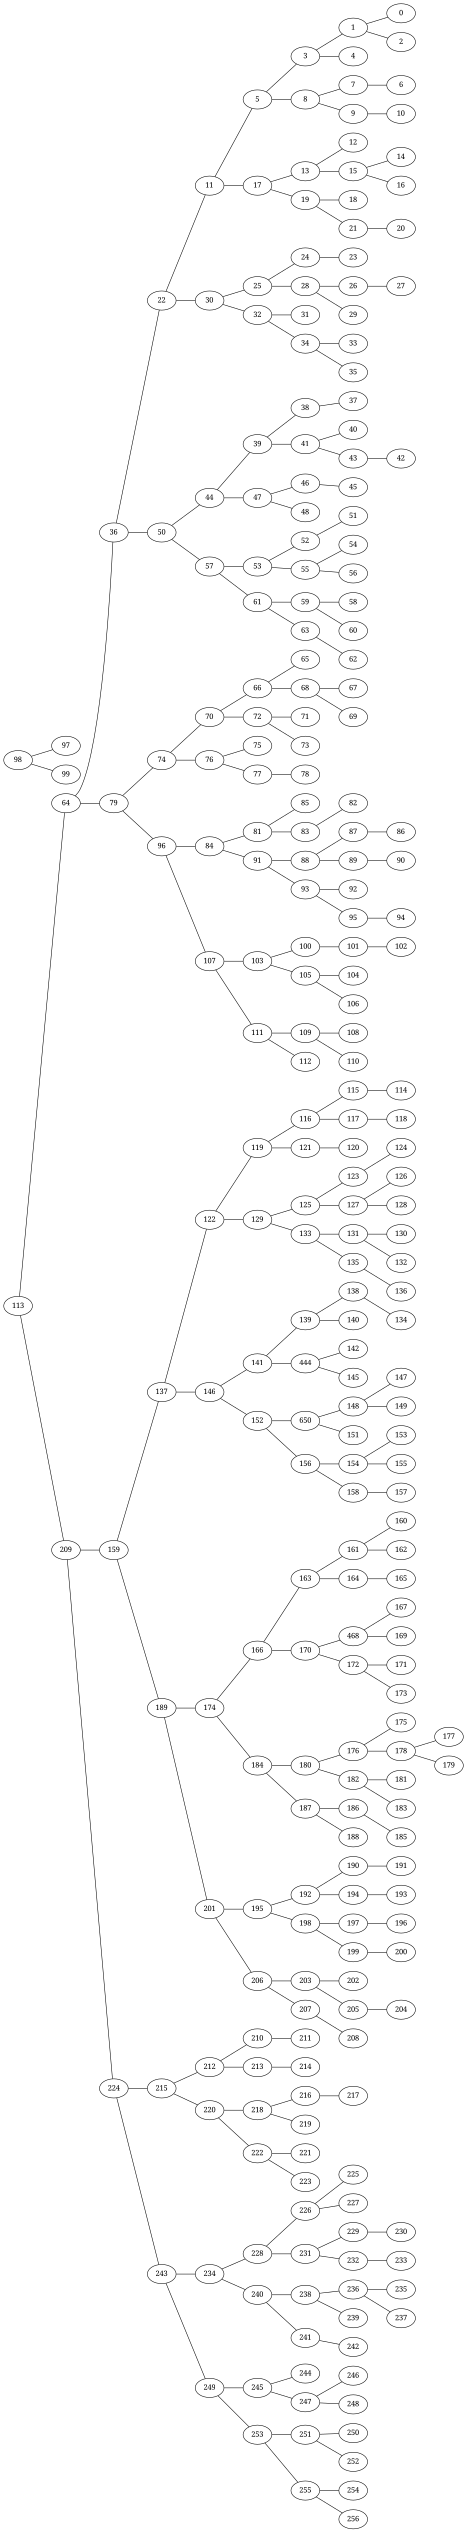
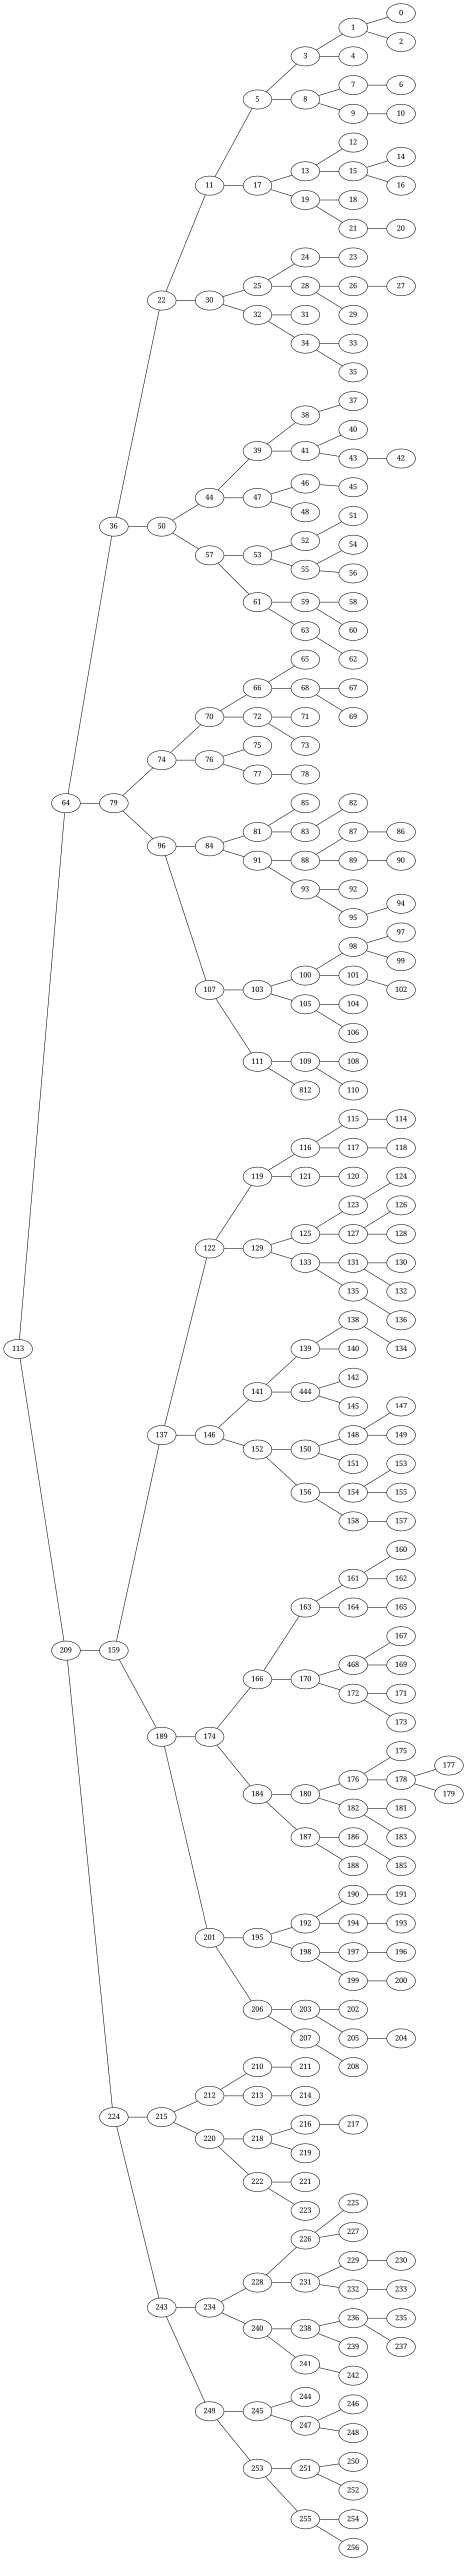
  graph {
    fontname="Noto Serif"
    rankdir=LR
    node [fontname="Noto Serif"]
    edge [fontname="Noto Serif"]
    n1 [label=113]
    n2 [label=64]
    n3 [label=209]
    n4 [label=36]
    n5 [label=79]
    n6 [label=159]
    n7 [label=224]
    n8 [label=22]
    n9 [label=50]
    n10 [label=74]
    n11 [label=96]
    n12 [label=11]
    n13 [label=30]
    n14 [label=44]
    n15 [label=57]
    n16 [label=5]
    n17 [label=17]
    n18 [label=25]
    n19 [label=32]
    n20 [label=3]
    n21 [label=8]
    n22 [label=13]
    n23 [label=19]
    n24 [label=1]
    n25 [label=4]
    n26 [label=7]
    n27 [label=9]
    n28 [label=0]
    n29 [label=2]
    n30 [label=6]
    n31 [label=10]
    n32 [label=12]
    n33 [label=15]
    n34 [label=18]
    n35 [label=21]
    n36 [label=14]
    n37 [label=16]
    n38 [label=20]
    n39 [label=24]
    n40 [label=28]
    n41 [label=31]
    n42 [label=34]
    n43 [label=23]
    n44 [label=26]
    n45 [label=29]
    n46 [label=27]
    n47 [label=33]
    n48 [label=35]
    n49 [label=39]
    n50 [label=47]
    n51 [label=53]
    n52 [label=61]
    n53 [label=38]
    n54 [label=41]
    n55 [label=46]
    n56 [label=48]
    n57 [label=37]
    n58 [label=40]
    n59 [label=43]
    n60 [label=42]
    n61 [label=45]
    n62 [label=52]
    n63 [label=55]
    n64 [label=59]
    n65 [label=63]
    n66 [label=51]
    n67 [label=54]
    n68 [label=56]
    n69 [label=58]
    n70 [label=60]
    n71 [label=62]
    n72 [label=70]
    n73 [label=76]
    n74 [label=84]
    n75 [label=107]
    n76 [label=66]
    n77 [label=72]
    n78 [label=75]
    n79 [label=77]
    n80 [label=65]
    n81 [label=68]
    n82 [label=71]
    n83 [label=73]
    n84 [label=67]
    n85 [label=69]
    n86 [label=78]
    n87 [label=81]
    n88 [label=91]
    n89 [label=103]
    n90 [label=111]
    n91 [label=85]
    n92 [label=83]
    n93 [label=88]
    n94 [label=93]
    n95 [label=82]
    n96 [label=87]
    n97 [label=89]
    n98 [label=92]
    n99 [label=95]
    n100 [label=86]
    n101 [label=90]
    n102 [label=94]
    n103 [label=100]
    n104 [label=105]
    n105 [label=109]
-   n106 [label=112]
+   n106 [label=812]
    n107 [label=98]
    n108 [label=101]
    n109 [label=104]
    n110 [label=106]
    n111 [label=97]
    n112 [label=99]
    n113 [label=102]
    n114 [label=108]
    n115 [label=110]
    n116 [label=137]
    n117 [label=189]
    n118 [label=215]
    n119 [label=243]
    n120 [label=122]
    n121 [label=146]
    n122 [label=174]
    n123 [label=201]
    n124 [label=119]
    n125 [label=129]
    n126 [label=141]
    n127 [label=152]
    n128 [label=116]
    n129 [label=121]
    n130 [label=125]
    n131 [label=133]
    n132 [label=115]
    n133 [label=117]
    n134 [label=120]
    n135 [label=114]
    n136 [label=118]
    n137 [label=123]
    n138 [label=127]
    n139 [label=131]
    n140 [label=135]
    n141 [label=124]
    n142 [label=126]
    n143 [label=128]
    n144 [label=130]
    n145 [label=132]
    n146 [label=136]
    n147 [label=134]
    n148 [label=139]
    n149 [label=444]
-   n150 [label=650]
+   n150 [label=150]
    n151 [label=156]
    n152 [label=138]
    n153 [label=140]
    n154 [label=142]
    n155 [label=145]
    n156 [label=148]
    n157 [label=151]
    n158 [label=154]
    n159 [label=158]
    n160 [label=147]
    n161 [label=149]
    n162 [label=153]
    n163 [label=155]
    n164 [label=157]
    n165 [label=166]
    n166 [label=184]
    n167 [label=195]
    n168 [label=206]
    n169 [label=163]
    n170 [label=170]
    n171 [label=180]
    n172 [label=187]
    n173 [label=161]
    n174 [label=164]
    n175 [label=468]
    n176 [label=172]
    n177 [label=160]
    n178 [label=162]
    n179 [label=165]
    n180 [label=167]
    n181 [label=169]
    n182 [label=171]
    n183 [label=173]
    n184 [label=176]
    n185 [label=182]
    n186 [label=186]
    n187 [label=188]
    n188 [label=175]
    n189 [label=178]
    n190 [label=181]
    n191 [label=183]
    n192 [label=177]
    n193 [label=179]
    n194 [label=185]
    n195 [label=192]
    n196 [label=198]
    n197 [label=203]
    n198 [label=207]
    n199 [label=190]
    n200 [label=194]
    n201 [label=197]
    n202 [label=199]
    n203 [label=191]
    n204 [label=193]
    n205 [label=196]
    n206 [label=200]
    n207 [label=202]
    n208 [label=205]
    n209 [label=208]
    n210 [label=204]
    n211 [label=212]
    n212 [label=220]
    n213 [label=234]
    n214 [label=249]
    n215 [label=210]
    n216 [label=213]
    n217 [label=218]
    n218 [label=222]
    n219 [label=211]
    n220 [label=214]
    n221 [label=216]
    n222 [label=219]
    n223 [label=221]
    n224 [label=223]
    n225 [label=217]
    n226 [label=228]
    n227 [label=240]
    n228 [label=245]
    n229 [label=253]
    n230 [label=226]
    n231 [label=231]
    n232 [label=238]
    n233 [label=241]
    n234 [label=225]
    n235 [label=227]
    n236 [label=229]
    n237 [label=232]
    n238 [label=230]
    n239 [label=233]
    n240 [label=236]
    n241 [label=239]
    n242 [label=242]
    n243 [label=235]
    n244 [label=237]
    n245 [label=244]
    n246 [label=247]
    n247 [label=251]
    n248 [label=255]
    n249 [label=246]
    n250 [label=248]
    n251 [label=250]
    n252 [label=252]
    n253 [label=254]
    n254 [label=256]
    n1 -- n2
    n1 -- n3
    n2 -- n4
    n2 -- n5
    n3 -- n6
    n3 -- n7
    n4 -- n8
    n4 -- n9
    n5 -- n10
    n5 -- n11
    n6 -- n116
    n6 -- n117
    n7 -- n118
    n7 -- n119
    n8 -- n12
    n8 -- n13
    n9 -- n14
    n9 -- n15
    n10 -- n72
    n10 -- n73
    n11 -- n74
    n11 -- n75
    n12 -- n16
    n12 -- n17
    n13 -- n18
    n13 -- n19
    n14 -- n49
    n14 -- n50
    n15 -- n51
    n15 -- n52
    n16 -- n20
    n16 -- n21
    n17 -- n22
    n17 -- n23
    n18 -- n39
    n18 -- n40
    n19 -- n41
    n19 -- n42
    n20 -- n24
    n20 -- n25
    n21 -- n26
    n21 -- n27
    n22 -- n32
    n22 -- n33
    n23 -- n34
    n23 -- n35
    n24 -- n28
    n24 -- n29
    n26 -- n30
    n27 -- n31
    n33 -- n36
    n33 -- n37
    n35 -- n38
    n39 -- n43
    n40 -- n44
    n40 -- n45
    n42 -- n47
    n42 -- n48
    n44 -- n46
    n49 -- n53
    n49 -- n54
    n50 -- n55
    n50 -- n56
    n51 -- n62
    n51 -- n63
    n52 -- n64
    n52 -- n65
    n53 -- n57
    n54 -- n58
    n54 -- n59
    n55 -- n61
    n59 -- n60
    n62 -- n66
    n63 -- n67
    n63 -- n68
    n64 -- n69
    n64 -- n70
    n65 -- n71
    n72 -- n76
    n72 -- n77
    n73 -- n78
    n73 -- n79
    n74 -- n87
    n74 -- n88
    n75 -- n89
    n75 -- n90
    n76 -- n80
    n76 -- n81
    n77 -- n82
    n77 -- n83
    n79 -- n86
    n81 -- n84
    n81 -- n85
    n87 -- n91
    n87 -- n92
    n88 -- n93
    n88 -- n94
    n89 -- n103
    n89 -- n104
    n90 -- n105
    n90 -- n106
    n92 -- n95
    n93 -- n96
    n93 -- n97
    n94 -- n98
    n94 -- n99
    n96 -- n100
    n97 -- n101
    n99 -- n102
+   n103 -- n107
    n103 -- n108
    n104 -- n109
    n104 -- n110
    n105 -- n114
    n105 -- n115
    n107 -- n111
    n107 -- n112
    n108 -- n113
    n116 -- n120
    n116 -- n121
    n117 -- n122
    n117 -- n123
    n118 -- n211
    n118 -- n212
    n119 -- n213
    n119 -- n214
    n120 -- n124
    n120 -- n125
    n121 -- n126
    n121 -- n127
    n122 -- n165
    n122 -- n166
    n123 -- n167
    n123 -- n168
    n124 -- n128
    n124 -- n129
    n125 -- n130
    n125 -- n131
    n126 -- n148
    n126 -- n149
    n127 -- n150
    n127 -- n151
    n128 -- n132
    n128 -- n133
    n129 -- n134
    n130 -- n137
    n130 -- n138
    n131 -- n139
    n131 -- n140
    n132 -- n135
    n133 -- n136
    n137 -- n141
    n138 -- n142
    n138 -- n143
    n139 -- n144
    n139 -- n145
    n140 -- n146
    n148 -- n152
    n148 -- n153
    n149 -- n154
    n149 -- n155
    n150 -- n156
    n150 -- n157
    n151 -- n158
    n151 -- n159
    n152 -- n147
    n156 -- n160
    n156 -- n161
    n158 -- n162
    n158 -- n163
    n159 -- n164
    n165 -- n169
    n165 -- n170
    n166 -- n171
    n166 -- n172
    n167 -- n195
    n167 -- n196
    n168 -- n197
    n168 -- n198
    n169 -- n173
    n169 -- n174
    n170 -- n175
    n170 -- n176
    n171 -- n184
    n171 -- n185
    n172 -- n186
    n172 -- n187
    n173 -- n177
    n173 -- n178
    n174 -- n179
    n175 -- n180
    n175 -- n181
    n176 -- n182
    n176 -- n183
    n184 -- n188
    n184 -- n189
    n185 -- n190
    n185 -- n191
    n186 -- n194
    n189 -- n192
    n189 -- n193
    n195 -- n199
    n195 -- n200
    n196 -- n201
    n196 -- n202
    n197 -- n207
    n197 -- n208
    n198 -- n209
    n199 -- n203
    n200 -- n204
    n201 -- n205
    n202 -- n206
    n208 -- n210
    n211 -- n215
    n211 -- n216
    n212 -- n217
    n212 -- n218
    n213 -- n226
    n213 -- n227
    n214 -- n228
    n214 -- n229
    n215 -- n219
    n216 -- n220
    n217 -- n221
    n217 -- n222
    n218 -- n223
    n218 -- n224
    n221 -- n225
    n226 -- n230
    n226 -- n231
    n227 -- n232
    n227 -- n233
    n228 -- n245
    n228 -- n246
    n229 -- n247
    n229 -- n248
    n230 -- n234
    n230 -- n235
    n231 -- n236
    n231 -- n237
    n232 -- n240
    n232 -- n241
    n233 -- n242
    n236 -- n238
    n237 -- n239
    n240 -- n243
    n240 -- n244
    n246 -- n249
    n246 -- n250
    n247 -- n251
    n247 -- n252
    n248 -- n253
    n248 -- n254
  }
